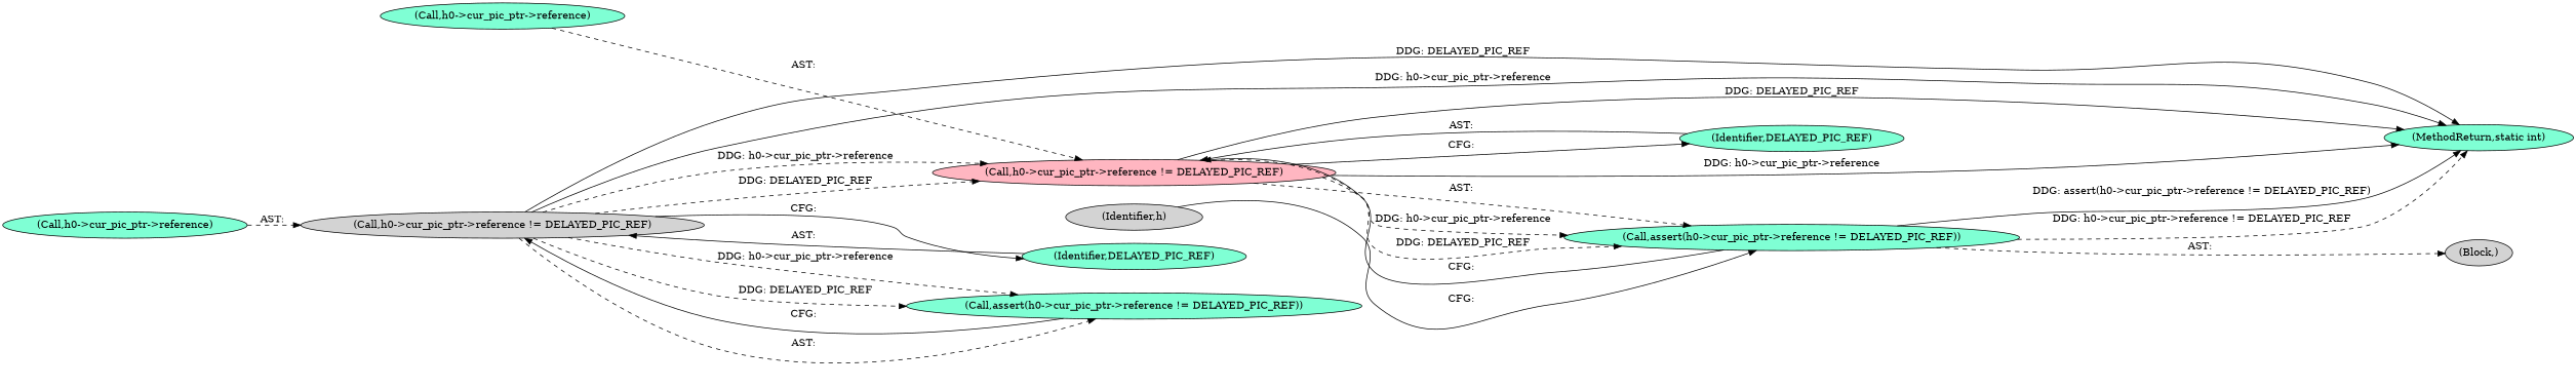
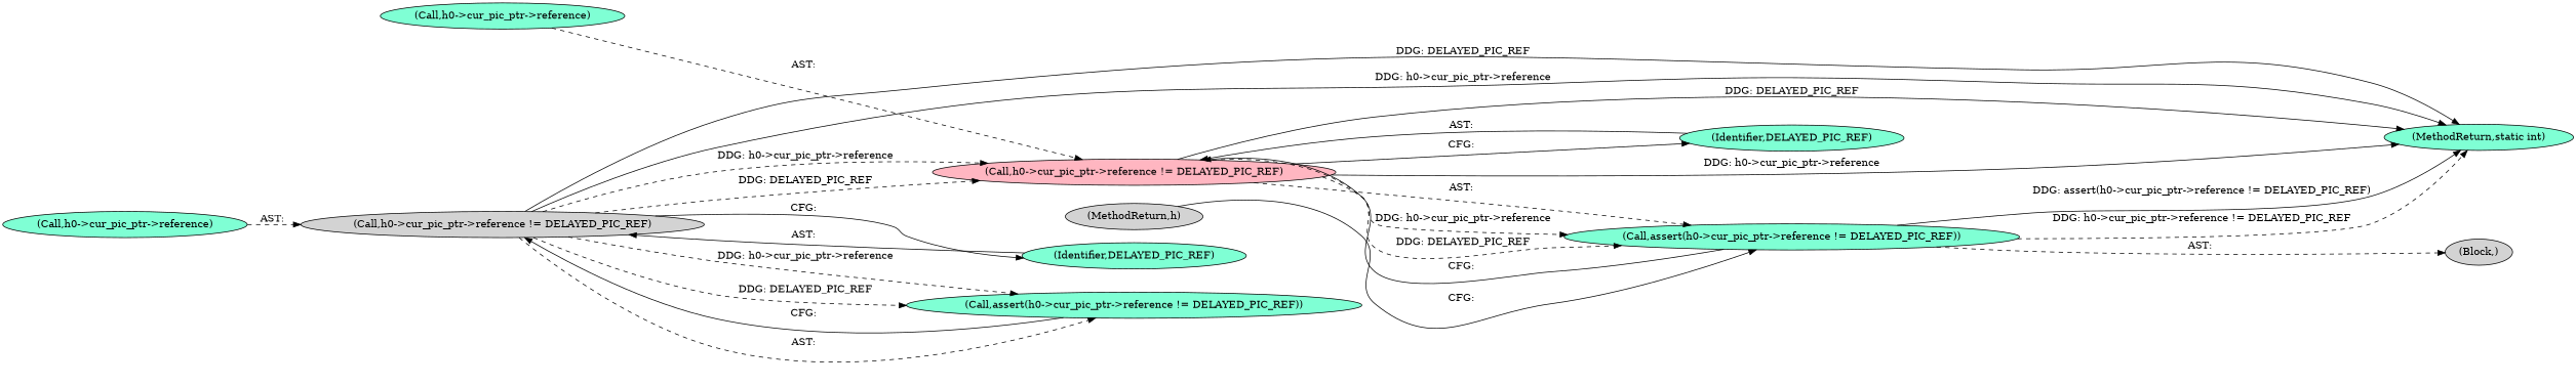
  digraph {
    rankdir=LR
    node [style=filled fillcolor=aquamarine]
    edge [style=dashed]
    n1 [label="(Call,h0->cur_pic_ptr->reference != DELAYED_PIC_REF)" fillcolor=lightpink]
    n2 [label="(Call,assert(h0->cur_pic_ptr->reference != DELAYED_PIC_REF))"]
    n3 [label="(Identifier,DELAYED_PIC_REF)"]
    n4 [label="(MethodReturn,static int)"]
    n5 [label="(Call,h0->cur_pic_ptr->reference != DELAYED_PIC_REF)" fillcolor=lightgrey]
    n6 [label="(Call,assert(h0->cur_pic_ptr->reference != DELAYED_PIC_REF))"]
    n7 [label="(Identifier,DELAYED_PIC_REF)"]
    n8 [label="(Block,)" fillcolor=lightgrey]
    n9 [label="(Call,h0->cur_pic_ptr->reference)"]
-   n10 [label="(Identifier,h)" fillcolor=lightgrey]
+   n10 [label="(MethodReturn,h)" fillcolor=lightgrey]
    n11 [label="(Call,h0->cur_pic_ptr->reference)"]
    n1 -> n2 [label="AST: "]
    n1 -> n2 [label="DDG: h0->cur_pic_ptr->reference"]
    n1 -> n2 [label="DDG: DELAYED_PIC_REF"]
    n1 -> n3 [label="CFG: " style=solid]
    n1 -> n4 [label="DDG: DELAYED_PIC_REF" style=solid]
    n1 -> n4 [label="DDG: h0->cur_pic_ptr->reference" style=solid]
    n2 -> n1 [label="CFG: " style=solid]
    n2 -> n4 [label="DDG: h0->cur_pic_ptr->reference != DELAYED_PIC_REF"]
    n2 -> n4 [label="DDG: assert(h0->cur_pic_ptr->reference != DELAYED_PIC_REF)" style=solid]
    n2 -> n8 [label="AST: "]
    n3 -> n1 [label="AST: " style=solid]
    n5 -> n1 [label="DDG: h0->cur_pic_ptr->reference"]
    n5 -> n1 [label="DDG: DELAYED_PIC_REF"]
    n5 -> n4 [label="DDG: h0->cur_pic_ptr->reference" style=solid]
    n5 -> n4 [label="DDG: DELAYED_PIC_REF" style=solid]
    n5 -> n6 [label="AST: "]
    n5 -> n6 [label="DDG: h0->cur_pic_ptr->reference"]
    n5 -> n6 [label="DDG: DELAYED_PIC_REF"]
    n5 -> n7 [label="CFG: " style=solid]
    n6 -> n5 [label="CFG: " style=solid]
    n7 -> n5 [label="AST: " style=solid]
    n9 -> n1 [label="AST: "]
    n10 -> n2 [label="CFG: " style=solid]
    n11 -> n5 [label="AST: "]
  }
